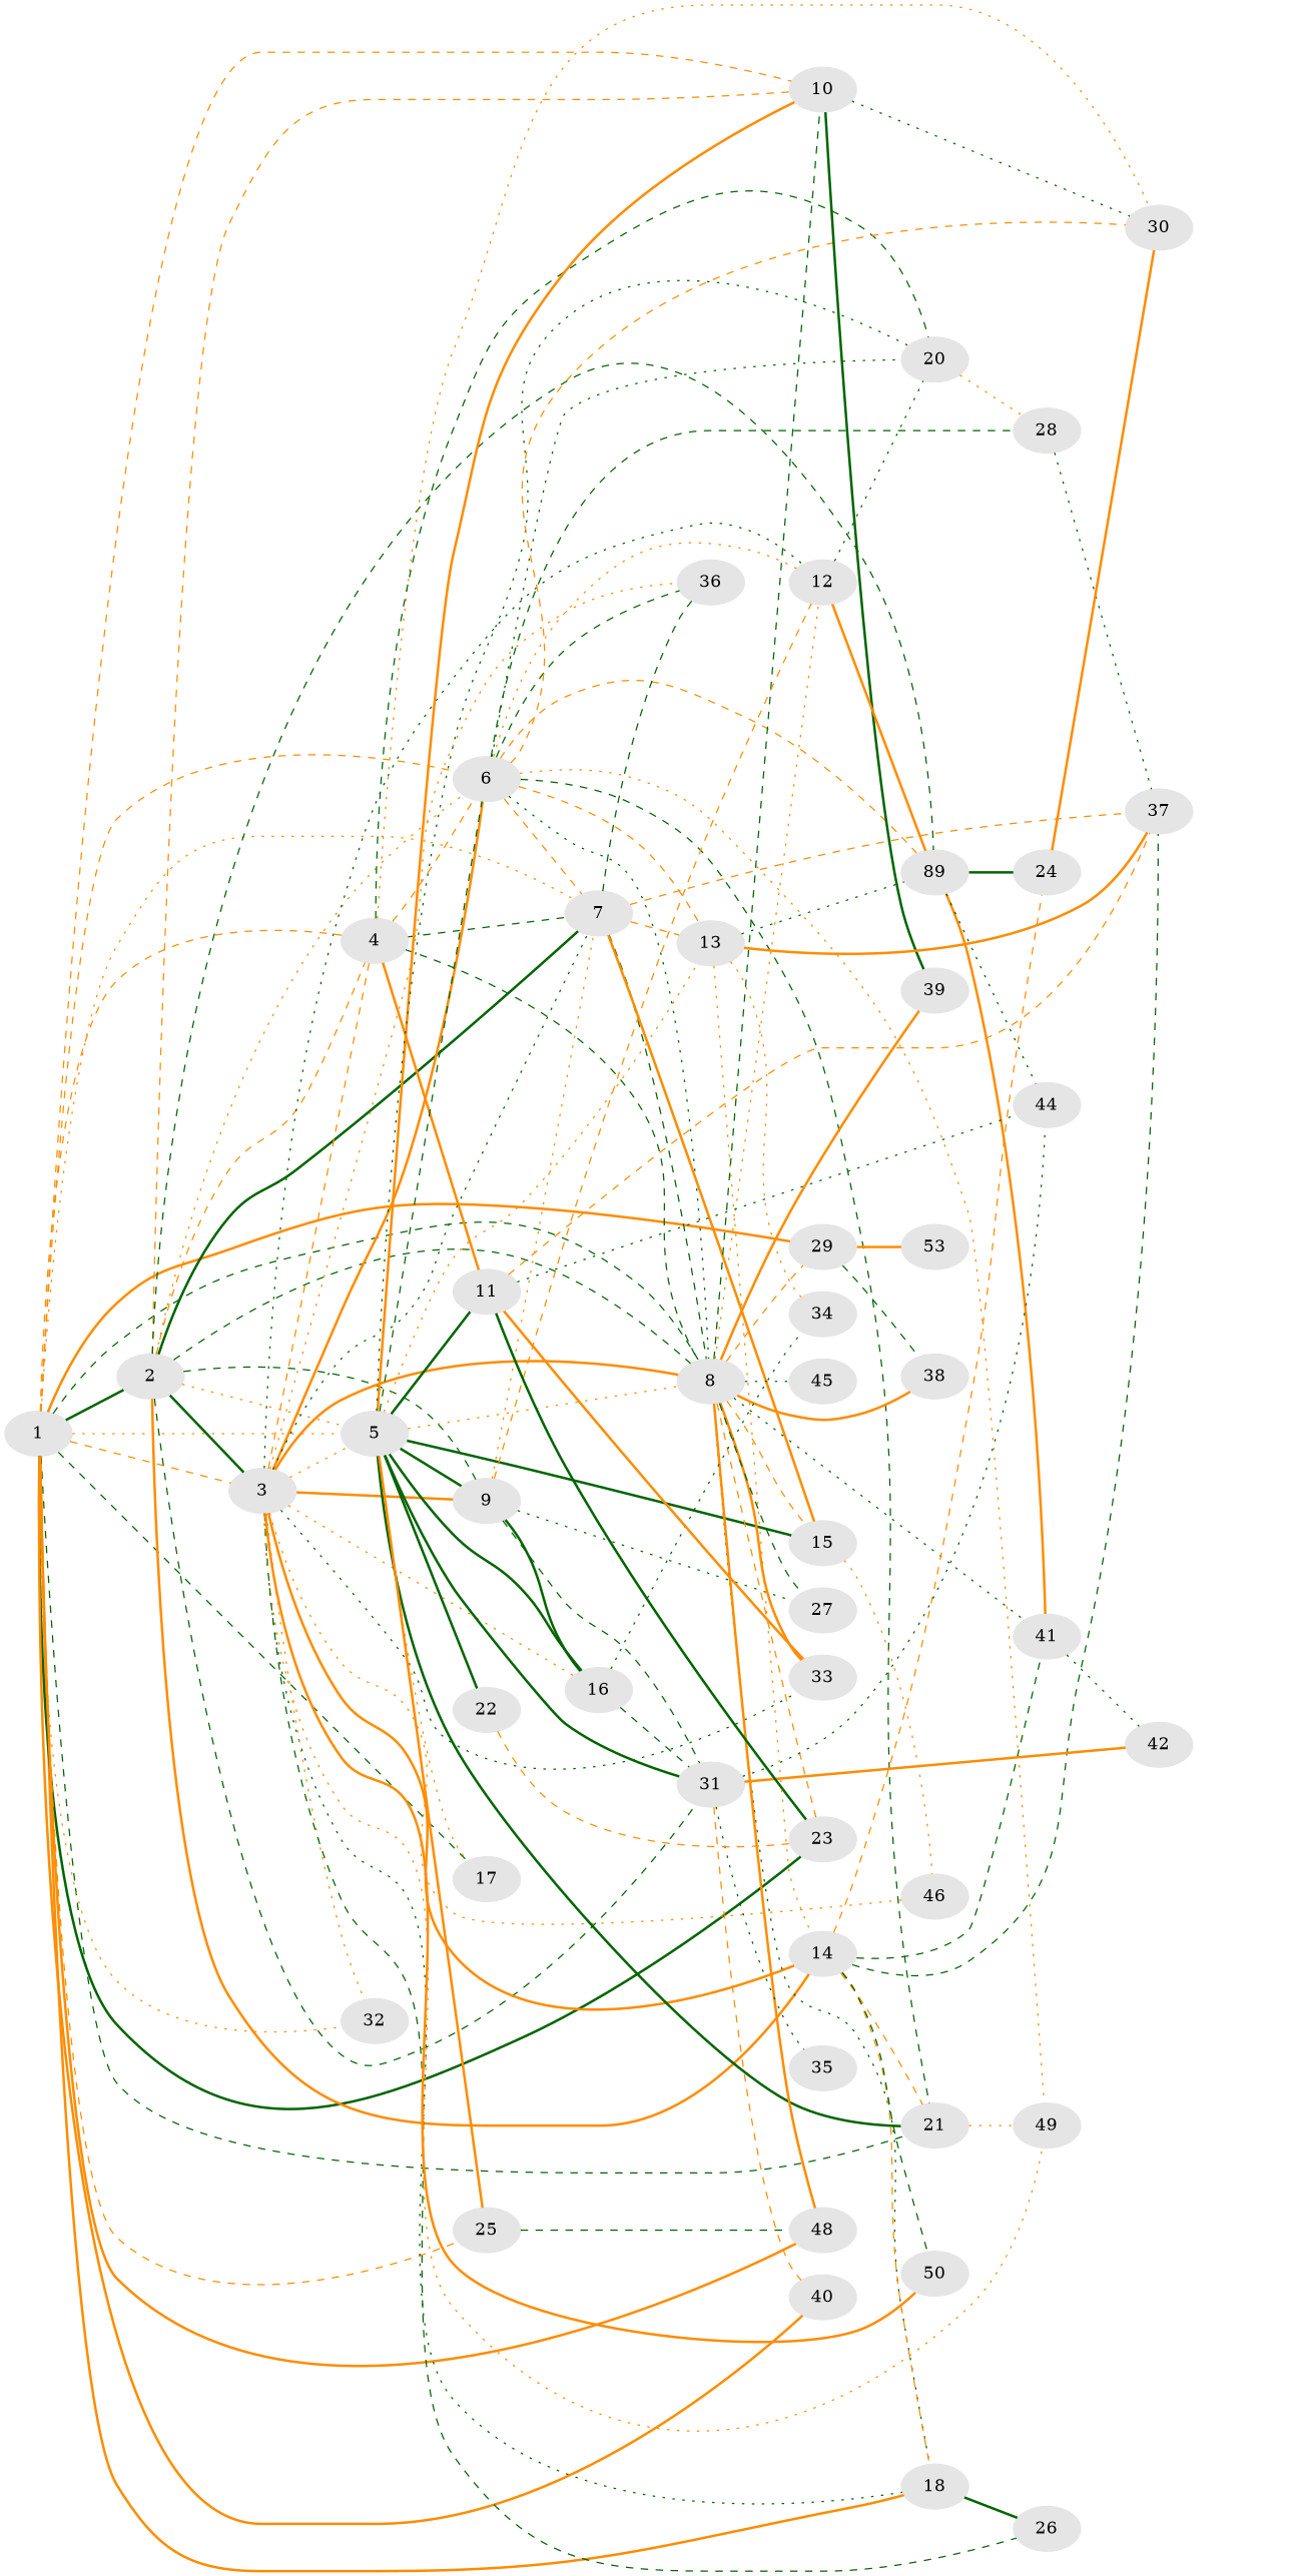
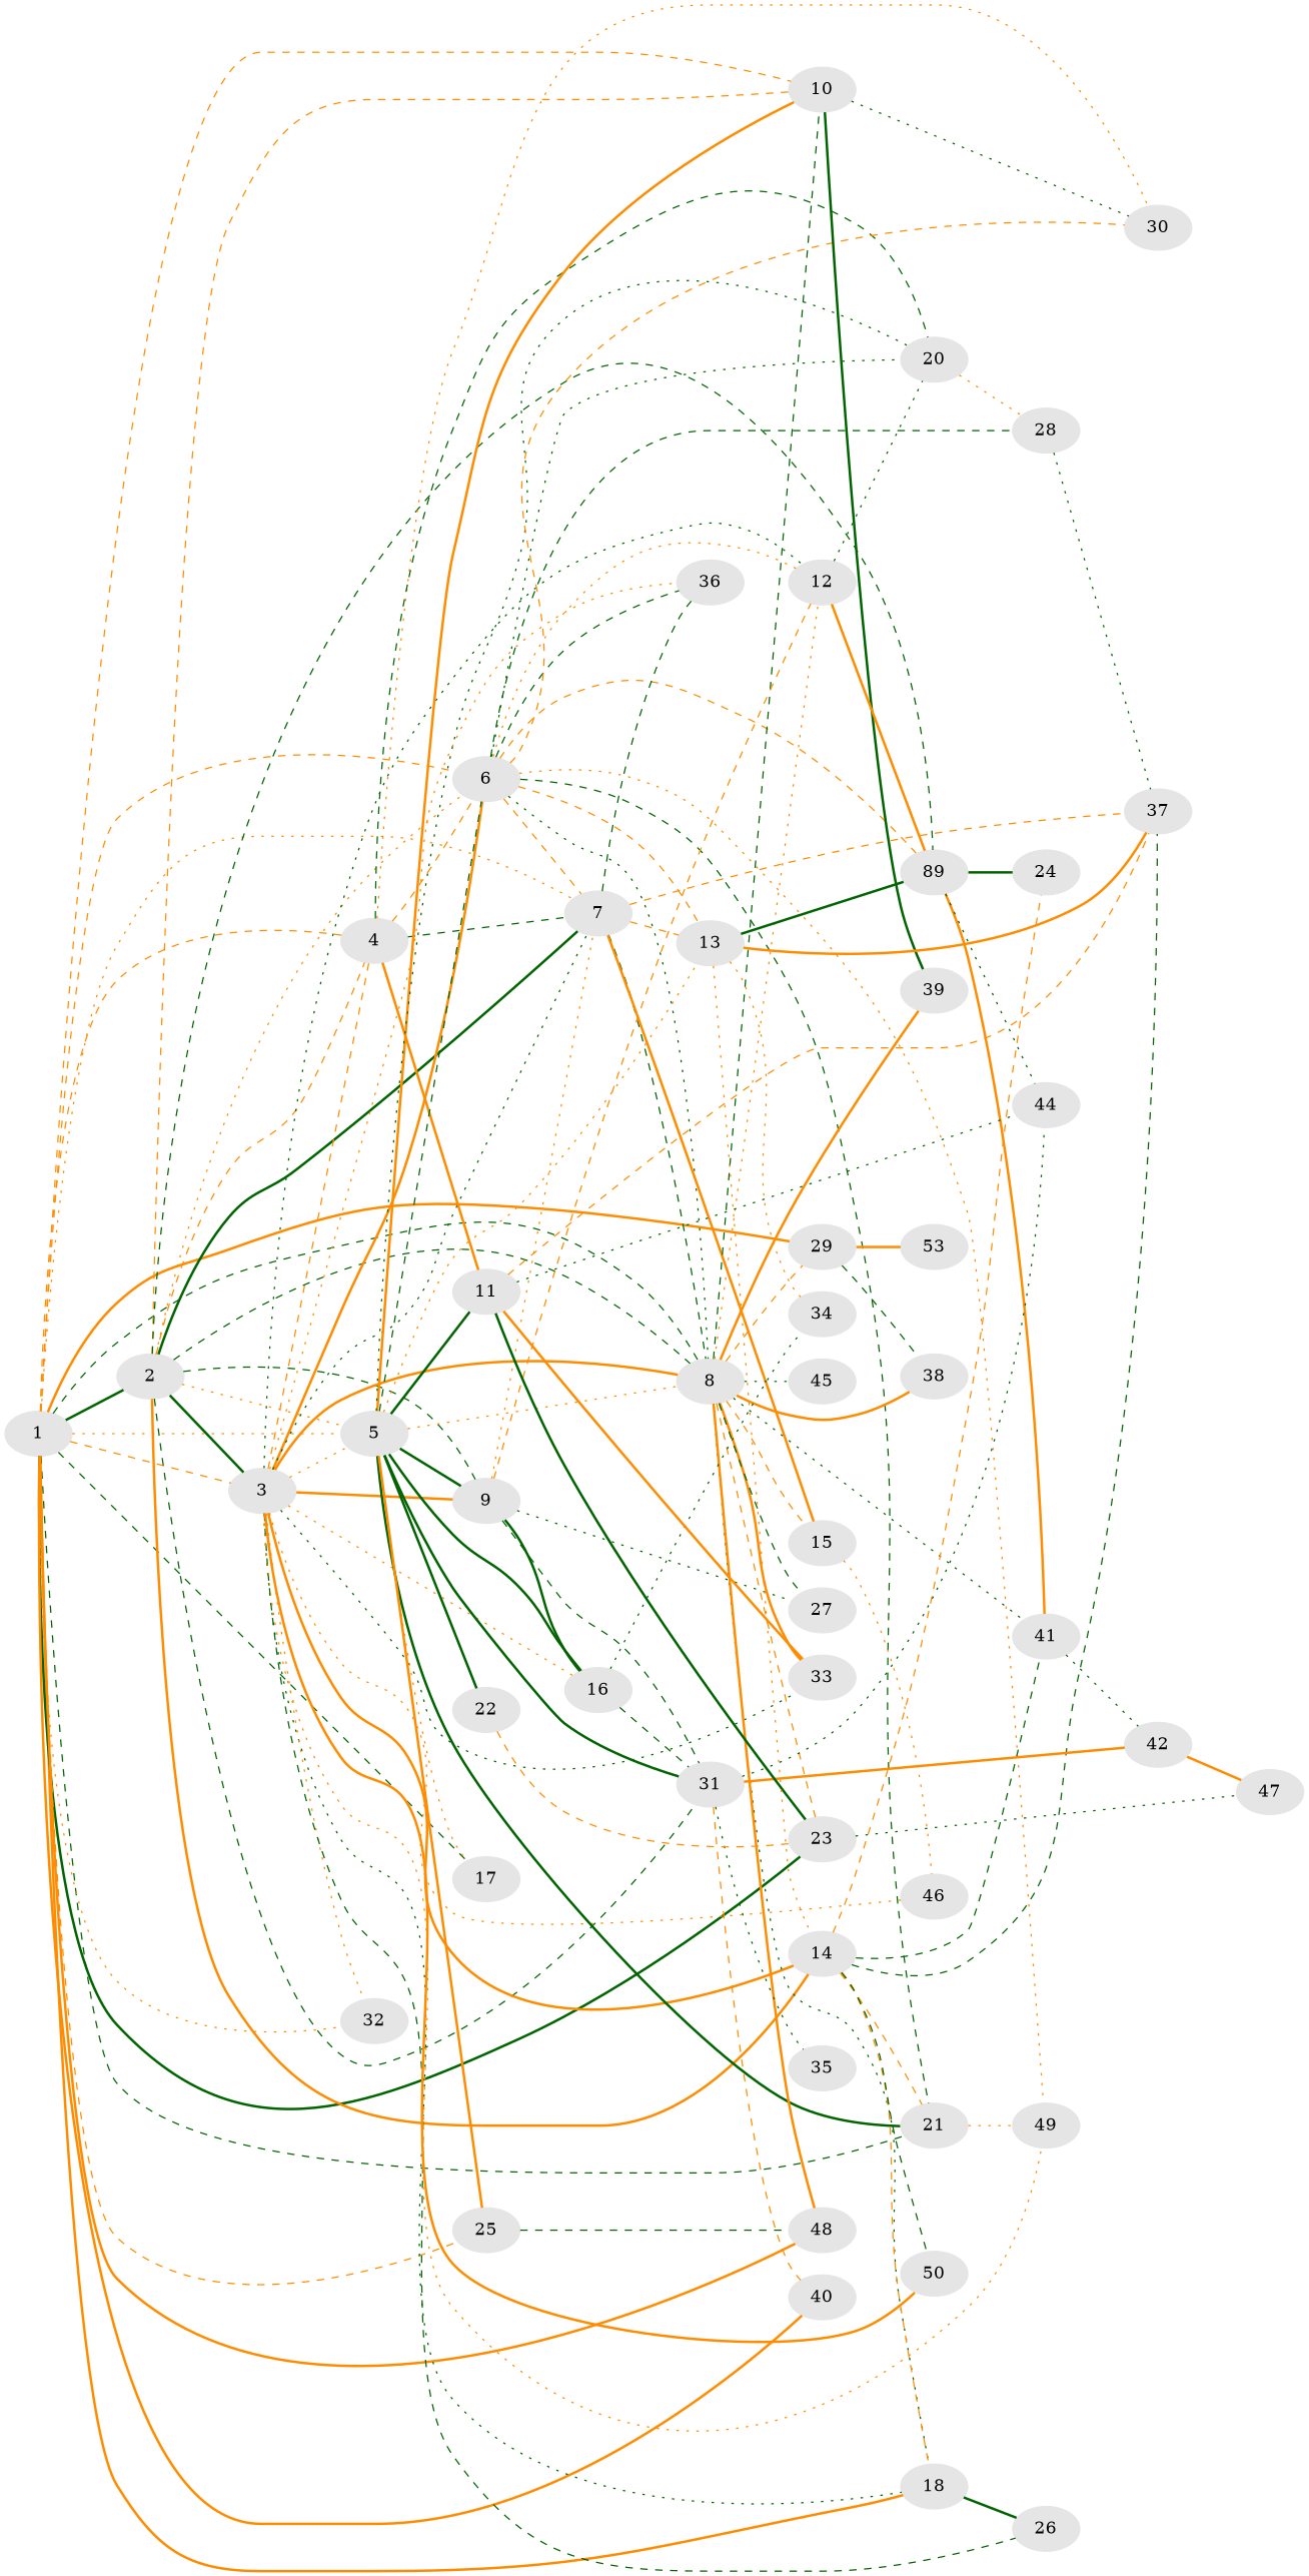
  graph {
    rankdir=LR
    node [color=gray90 style=filled]
    edge [color=darkorange style=dashed weight=1.0]
    1
    2
    3
    4
    5
    6
    7
    8
    10
    17
    18
    21
    23
    25
    29
    32
    40
    48
    9
    14
    n21 [label=89]
    31
    12
    16
    26
    33
    36
    46
    50
    49
    30
    11
    20
    13
    15
    22
    28
    37
    27
    38
    39
    41
    45
+   47
    n45 [label=53]
    24
    44
    35
    42
    34
    1 -- 2 [color=darkgreen style=bold weight=2.0]
    1 -- 3 [weight=2.0]
    1 -- 4 [weight=3.0]
    1 -- 5 [style=dotted weight=4.0]
    1 -- 6 [weight=2.0]
    1 -- 7 [style=dotted weight=2.0]
    1 -- 8 [color=darkgreen weight=2.0]
    1 -- 10
    1 -- 17 [color=darkgreen]
    1 -- 18 [style=bold]
    1 -- 21 [color=darkgreen]
    1 -- 23 [color=darkgreen style=bold]
    1 -- 25
    1 -- 29 [style=bold]
    1 -- 32 [style=dotted]
    1 -- 40 [style=bold]
    1 -- 48 [style=bold]
    2 -- 3 [color=darkgreen style=bold]
    2 -- 4
    2 -- 5 [style=dotted weight=2.0]
    2 -- 6 [style=dotted]
    2 -- 7 [color=darkgreen style=bold weight=2.0]
    2 -- 8 [color=darkgreen]
    2 -- 10
    2 -- 9 [color=darkgreen]
    2 -- 14 [style=bold weight=5.0]
    2 -- n21 [color=darkgreen]
    2 -- 31 [color=darkgreen]
    3 -- 4 [weight=2.0]
    3 -- 5 [style=dotted weight=2.0]
    3 -- 6 [style=bold]
    3 -- 7 [color=darkgreen style=dotted]
    3 -- 8 [style=bold]
    3 -- 18 [color=darkgreen style=dotted]
    3 -- 32 [style=dotted]
    3 -- 9 [style=bold]
    3 -- 14 [style=bold]
    3 -- 12 [color=darkgreen style=dotted]
    3 -- 16 [style=dotted weight=2.0]
    3 -- 26 [color=darkgreen]
    3 -- 33 [color=darkgreen style=dotted]
    3 -- 36 [style=dotted]
    3 -- 46 [style=dotted]
    3 -- 50 [style=bold]
    3 -- 49 [style=dotted]
    4 -- 6 [weight=2.0]
    4 -- 7 [color=darkgreen]
-   4 -- 8 [color=darkgreen]
    4 -- 30 [style=dotted]
    4 -- 11 [style=bold]
    4 -- 20 [color=darkgreen weight=2.0]
    5 -- 6 [color=darkgreen weight=2.0]
    5 -- 8 [style=dotted weight=3.0]
    5 -- 10 [style=bold weight=2.0]
    5 -- 17 [style=dotted weight=2.0]
    5 -- 21 [color=darkgreen style=bold weight=2.0]
    5 -- 25 [style=bold weight=2.0]
    5 -- 9 [color=darkgreen style=bold weight=2.0]
    5 -- 31 [color=darkgreen style=bold]
    5 -- 16 [color=darkgreen style=bold]
    5 -- 11 [color=darkgreen style=bold weight=5.0]
    5 -- 20 [color=darkgreen style=dotted]
    5 -- 13 [style=dotted]
-   5 -- 15 [color=darkgreen style=bold]
    5 -- 22 [color=darkgreen style=bold weight=2.0]
    6 -- 7 [weight=2.0]
    6 -- 8 [color=darkgreen style=dotted]
    6 -- 21 [color=darkgreen]
    6 -- n21
    6 -- 12 [style=dotted]
    6 -- 36 [color=darkgreen]
    6 -- 49 [style=dotted]
    6 -- 30
    6 -- 20 [color=darkgreen style=dotted]
    6 -- 13 [weight=2.0]
    6 -- 28 [color=darkgreen]
    7 -- 8 [color=darkgreen]
    7 -- 36 [color=darkgreen]
    7 -- 13
    7 -- 15 [style=bold]
    7 -- 37 [weight=4.0]
    8 -- 10 [color=darkgreen]
    8 -- 18 [color=darkgreen style=dotted]
    8 -- 23
    8 -- 29
    8 -- 48 [style=bold]
    8 -- 12 [style=dotted]
    8 -- 33 [style=bold]
    8 -- 15
    8 -- 27 [color=darkgreen]
    8 -- 38 [style=bold]
    8 -- 39 [style=bold]
    8 -- 41 [color=darkgreen style=dotted]
    8 -- 45 [color=darkgreen style=dotted]
    10 -- 30 [color=darkgreen style=dotted]
    10 -- 39 [color=darkgreen style=bold]
    18 -- 26 [color=darkgreen style=bold]
    21 -- 49 [style=dotted]
+   23 -- 47 [color=darkgreen style=dotted]
    25 -- 48 [color=darkgreen weight=2.0]
    29 -- 38 [color=darkgreen]
    29 -- n45 [style=bold]
    9 -- 7 [style=dotted weight=2.0]
    9 -- 31 [color=darkgreen]
    9 -- 12
    9 -- 16 [color=darkgreen style=bold]
    9 -- 27 [color=darkgreen style=dotted]
    14 -- 18 [weight=2.0]
    14 -- 21
    14 -- 50 [color=darkgreen]
    14 -- 37 [color=darkgreen]
    14 -- 41 [color=darkgreen]
    14 -- 24
    n21 -- 41 [style=bold]
    n21 -- 24 [color=darkgreen style=bold]
    n21 -- 44 [color=darkgreen style=dotted]
    31 -- 40
    31 -- 44 [color=darkgreen style=dotted]
    31 -- 35 [color=darkgreen style=dotted]
    31 -- 42 [style=bold]
    12 -- n21 [style=bold]
    12 -- 20 [color=darkgreen style=dotted]
    16 -- 31 [color=darkgreen]
    16 -- 34 [color=darkgreen style=dotted]
    11 -- 23 [color=darkgreen style=bold]
    11 -- 33 [style=bold]
    11 -- 37
    11 -- 44 [color=darkgreen style=dotted]
    20 -- 28 [style=dotted]
    13 -- 14 [style=dotted]
-   13 -- n21 [color=darkgreen style=dotted]
+   13 -- n21 [color=darkgreen style=bold]
    13 -- 37 [style=bold]
    13 -- 34 [style=dotted]
    15 -- 46 [style=dotted]
    22 -- 23
    28 -- 37 [color=darkgreen style=dotted]
    41 -- 42 [color=darkgreen style=dotted]
-   24 -- 30 [style=bold]
+   42 -- 47 [style=bold]
  }
